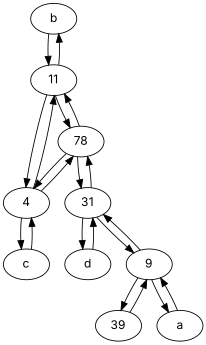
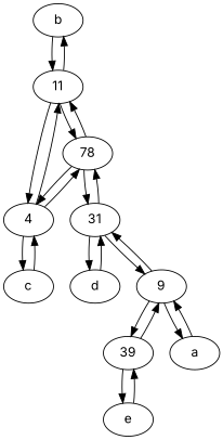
  digraph {
    fontname=Inter
    node [fontname=Inter]
    edge [fontname=Inter]
    b
    11
    4
    n4 [label=78]
    c
    31
    d
    n8 [label=9]
+   e
    39
    a
    b -> 11
    11 -> b
    11 -> 4
    11 -> n4
    4 -> 11
    4 -> n4
    4 -> c
    n4 -> 11
    n4 -> 4
    n4 -> 31
    c -> 4
    31 -> n4
    31 -> d
    31 -> n8
    d -> 31
    n8 -> 31
    n8 -> 39
    n8 -> a
+   e -> 39
    39 -> n8
+   39 -> e
    a -> n8
  }
